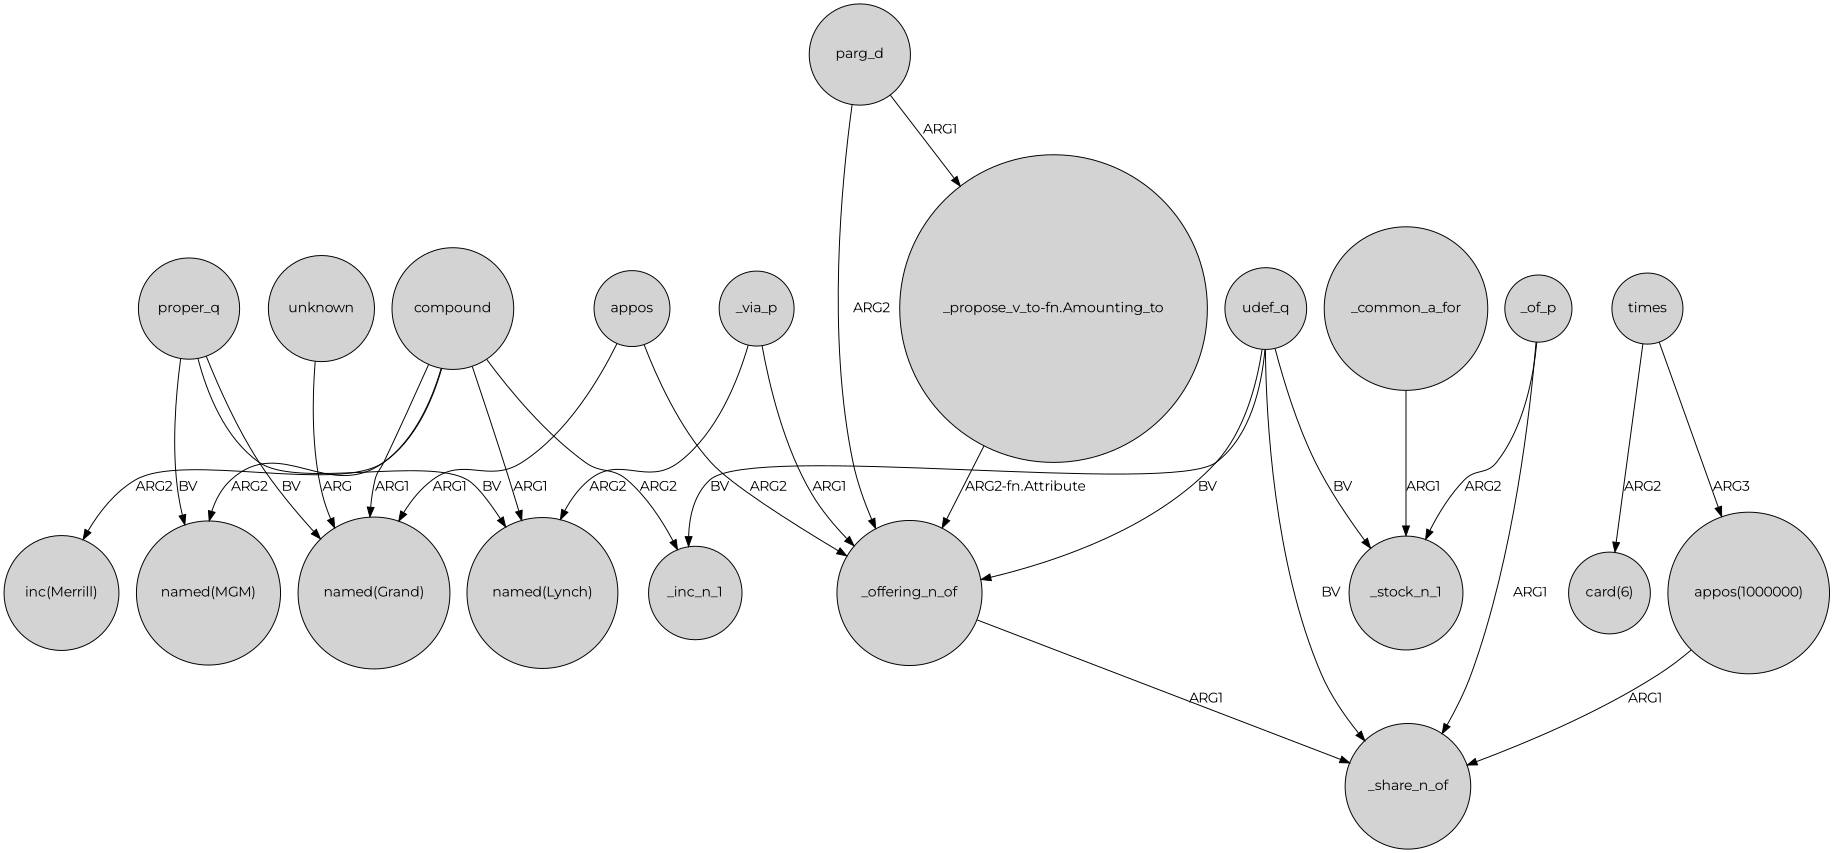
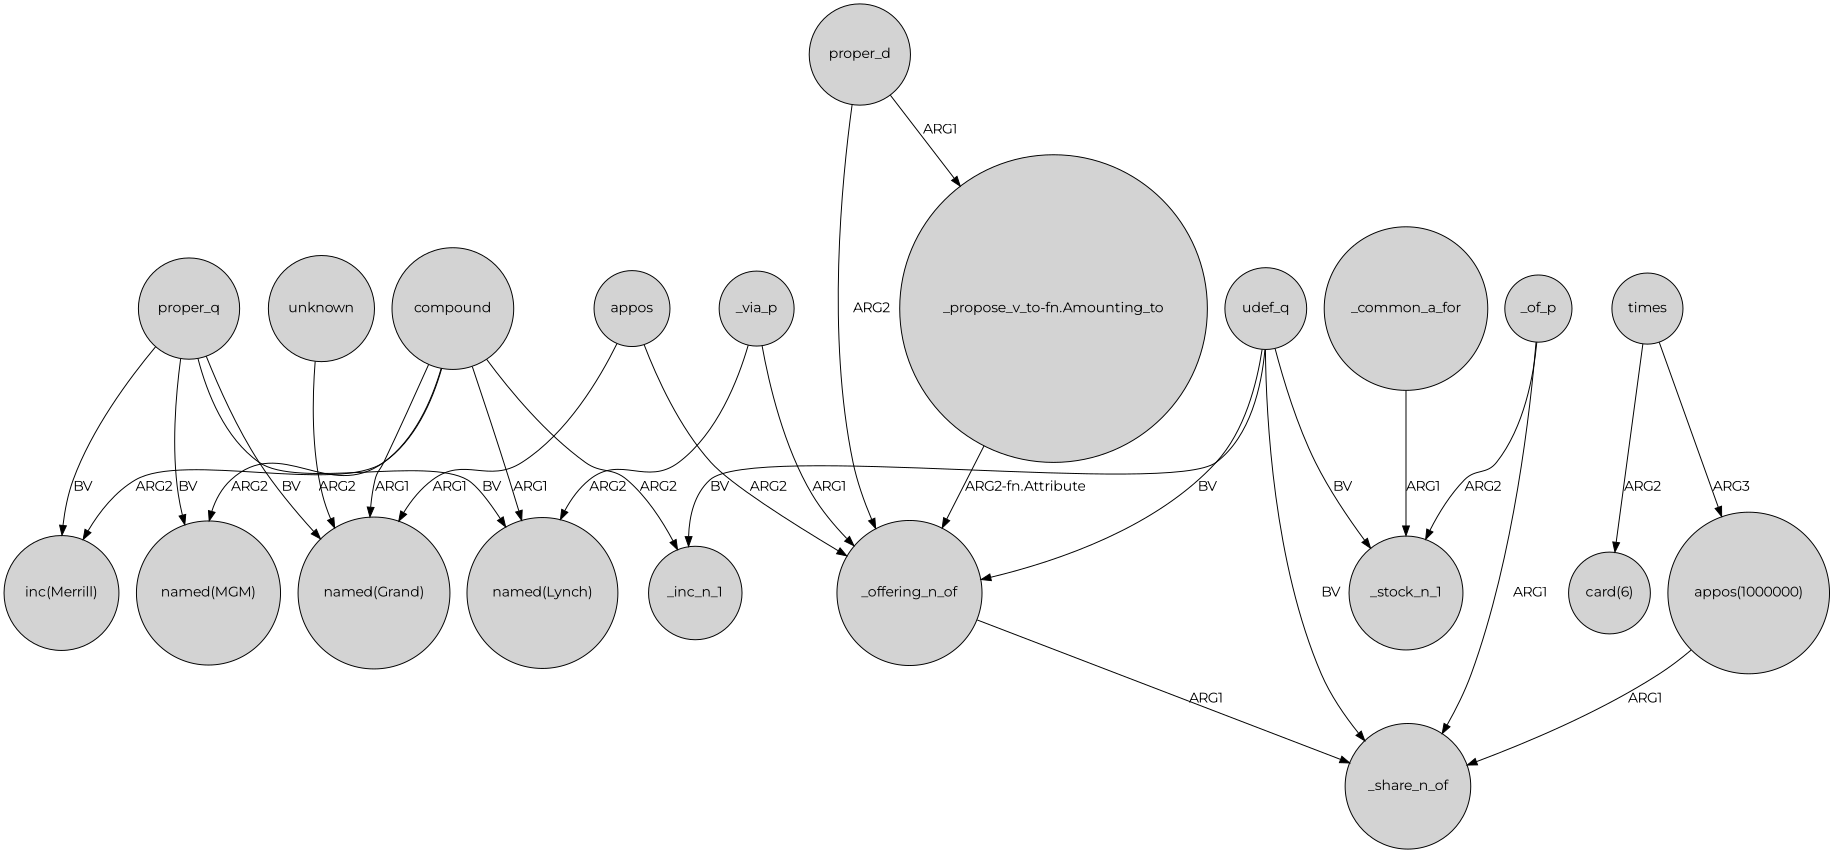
  digraph {
    fontname=Montserrat
    node [fontname=Montserrat shape=circle style=filled]
    edge [fontname=Montserrat]
    _of_p
    _share_n_of
    _stock_n_1
    _common_a_for
    n5 [label="inc(Merrill)"]
    proper_q
    "named(MGM)"
    "named(Grand)"
    "named(Lynch)"
    appos
    _offering_n_of
    n12 [label="appos(1000000)"]
    times
    "card(6)"
-   parg_d
+   parg_d [label=proper_d]
    "_propose_v_to-fn.Amounting_to"
    udef_q
    _inc_n_1
    compound
    _via_p
    unknown
    _of_p -> _share_n_of [label=ARG1]
    _of_p -> _stock_n_1 [label=ARG2]
    _common_a_for -> _stock_n_1 [label=ARG1]
+   proper_q -> n5 [label=BV]
    proper_q -> "named(MGM)" [label=BV]
    proper_q -> "named(Grand)" [label=BV]
    proper_q -> "named(Lynch)" [label=BV]
    appos -> "named(Grand)" [label=ARG1]
    appos -> _offering_n_of [label=ARG2]
    _offering_n_of -> _share_n_of [label=ARG1]
    n12 -> _share_n_of [label=ARG1]
    times -> n12 [label=ARG3]
    times -> "card(6)" [label=ARG2]
    parg_d -> _offering_n_of [label=ARG2]
    parg_d -> "_propose_v_to-fn.Amounting_to" [label=ARG1]
    "_propose_v_to-fn.Amounting_to" -> _offering_n_of [label="ARG2-fn.Attribute"]
    udef_q -> _share_n_of [label=BV]
    udef_q -> _stock_n_1 [label=BV]
    udef_q -> _offering_n_of [label=BV]
    udef_q -> _inc_n_1 [label=BV]
    compound -> n5 [label=ARG2]
    compound -> "named(MGM)" [label=ARG2]
    compound -> "named(Grand)" [label=ARG1]
    compound -> "named(Lynch)" [label=ARG1]
    compound -> _inc_n_1 [label=ARG2]
    _via_p -> "named(Lynch)" [label=ARG2]
    _via_p -> _offering_n_of [label=ARG1]
-   unknown -> "named(Grand)" [label=ARG]
+   unknown -> "named(Grand)" [label=ARG2]
  }
